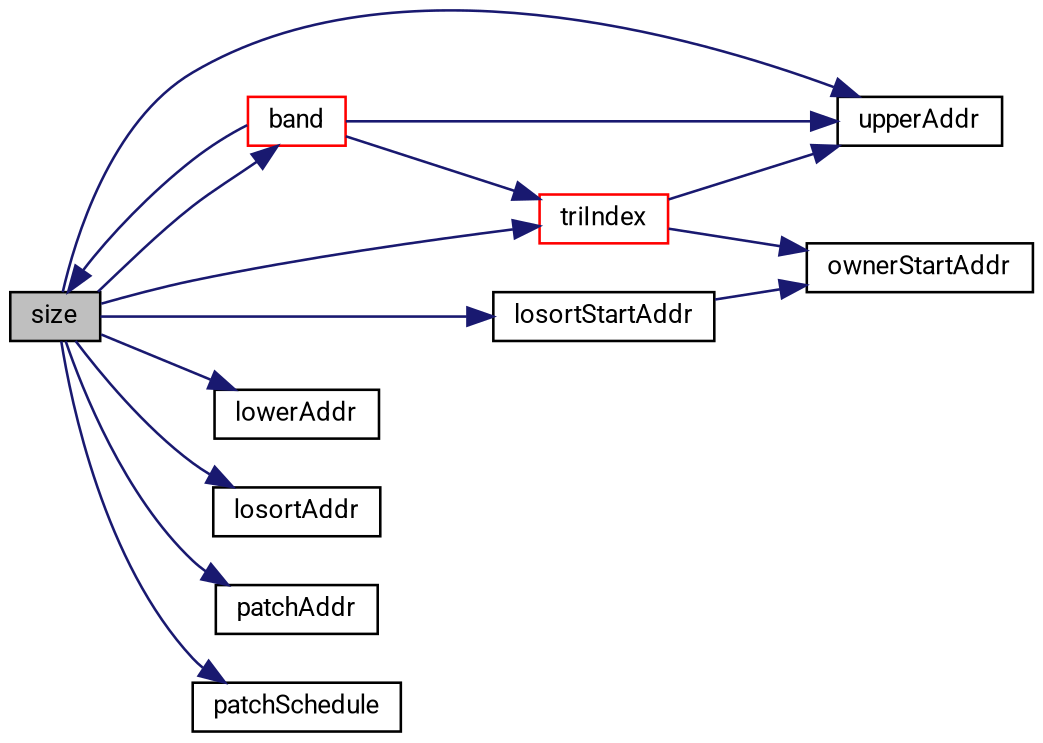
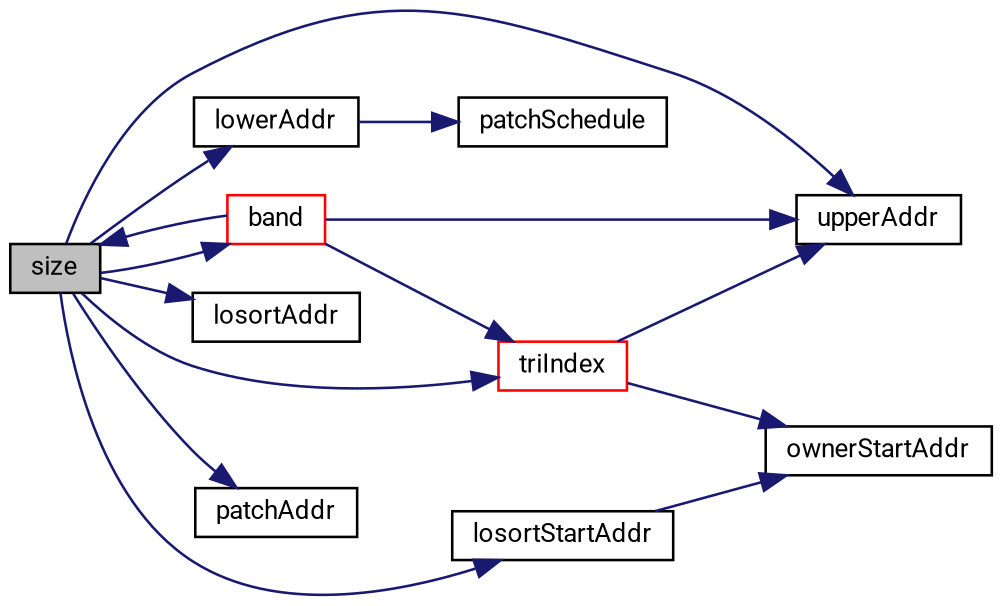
  digraph {
    fontname=Roboto
    rankdir=LR
    node [color=black fontname=Roboto fontsize=10 shape=record]
    edge [color=midnightblue fontname=Roboto fontsize=10 labelfontname=Helvetica labelfontsize=10 style=solid]
    n1 [fillcolor=grey75 fontcolor=black height=0.2 label=size style=filled width=0.4]
    n2 [color=red height=0.2 label=band width=0.4]
    n3 [height=0.2 label=lowerAddr width=0.4]
    n4 [height=0.2 label=upperAddr width=0.4]
    n5 [height=0.2 label=losortAddr width=0.4]
    n6 [height=0.2 label=losortStartAddr width=0.4]
    n7 [height=0.2 label=patchAddr width=0.4]
    n8 [height=0.2 label=patchSchedule width=0.4]
    n9 [color=red height=0.2 label=triIndex width=0.4]
    n10 [height=0.2 label=ownerStartAddr width=0.4]
    n1 -> n2
    n1 -> n3
    n1 -> n4
    n1 -> n5
    n1 -> n6
    n1 -> n7
-   n1 -> n8
+   n3 -> n8
    n1 -> n9
    n2 -> n1
    n2 -> n4
    n2 -> n9
    n6 -> n10
    n9 -> n4
    n9 -> n10
  }
